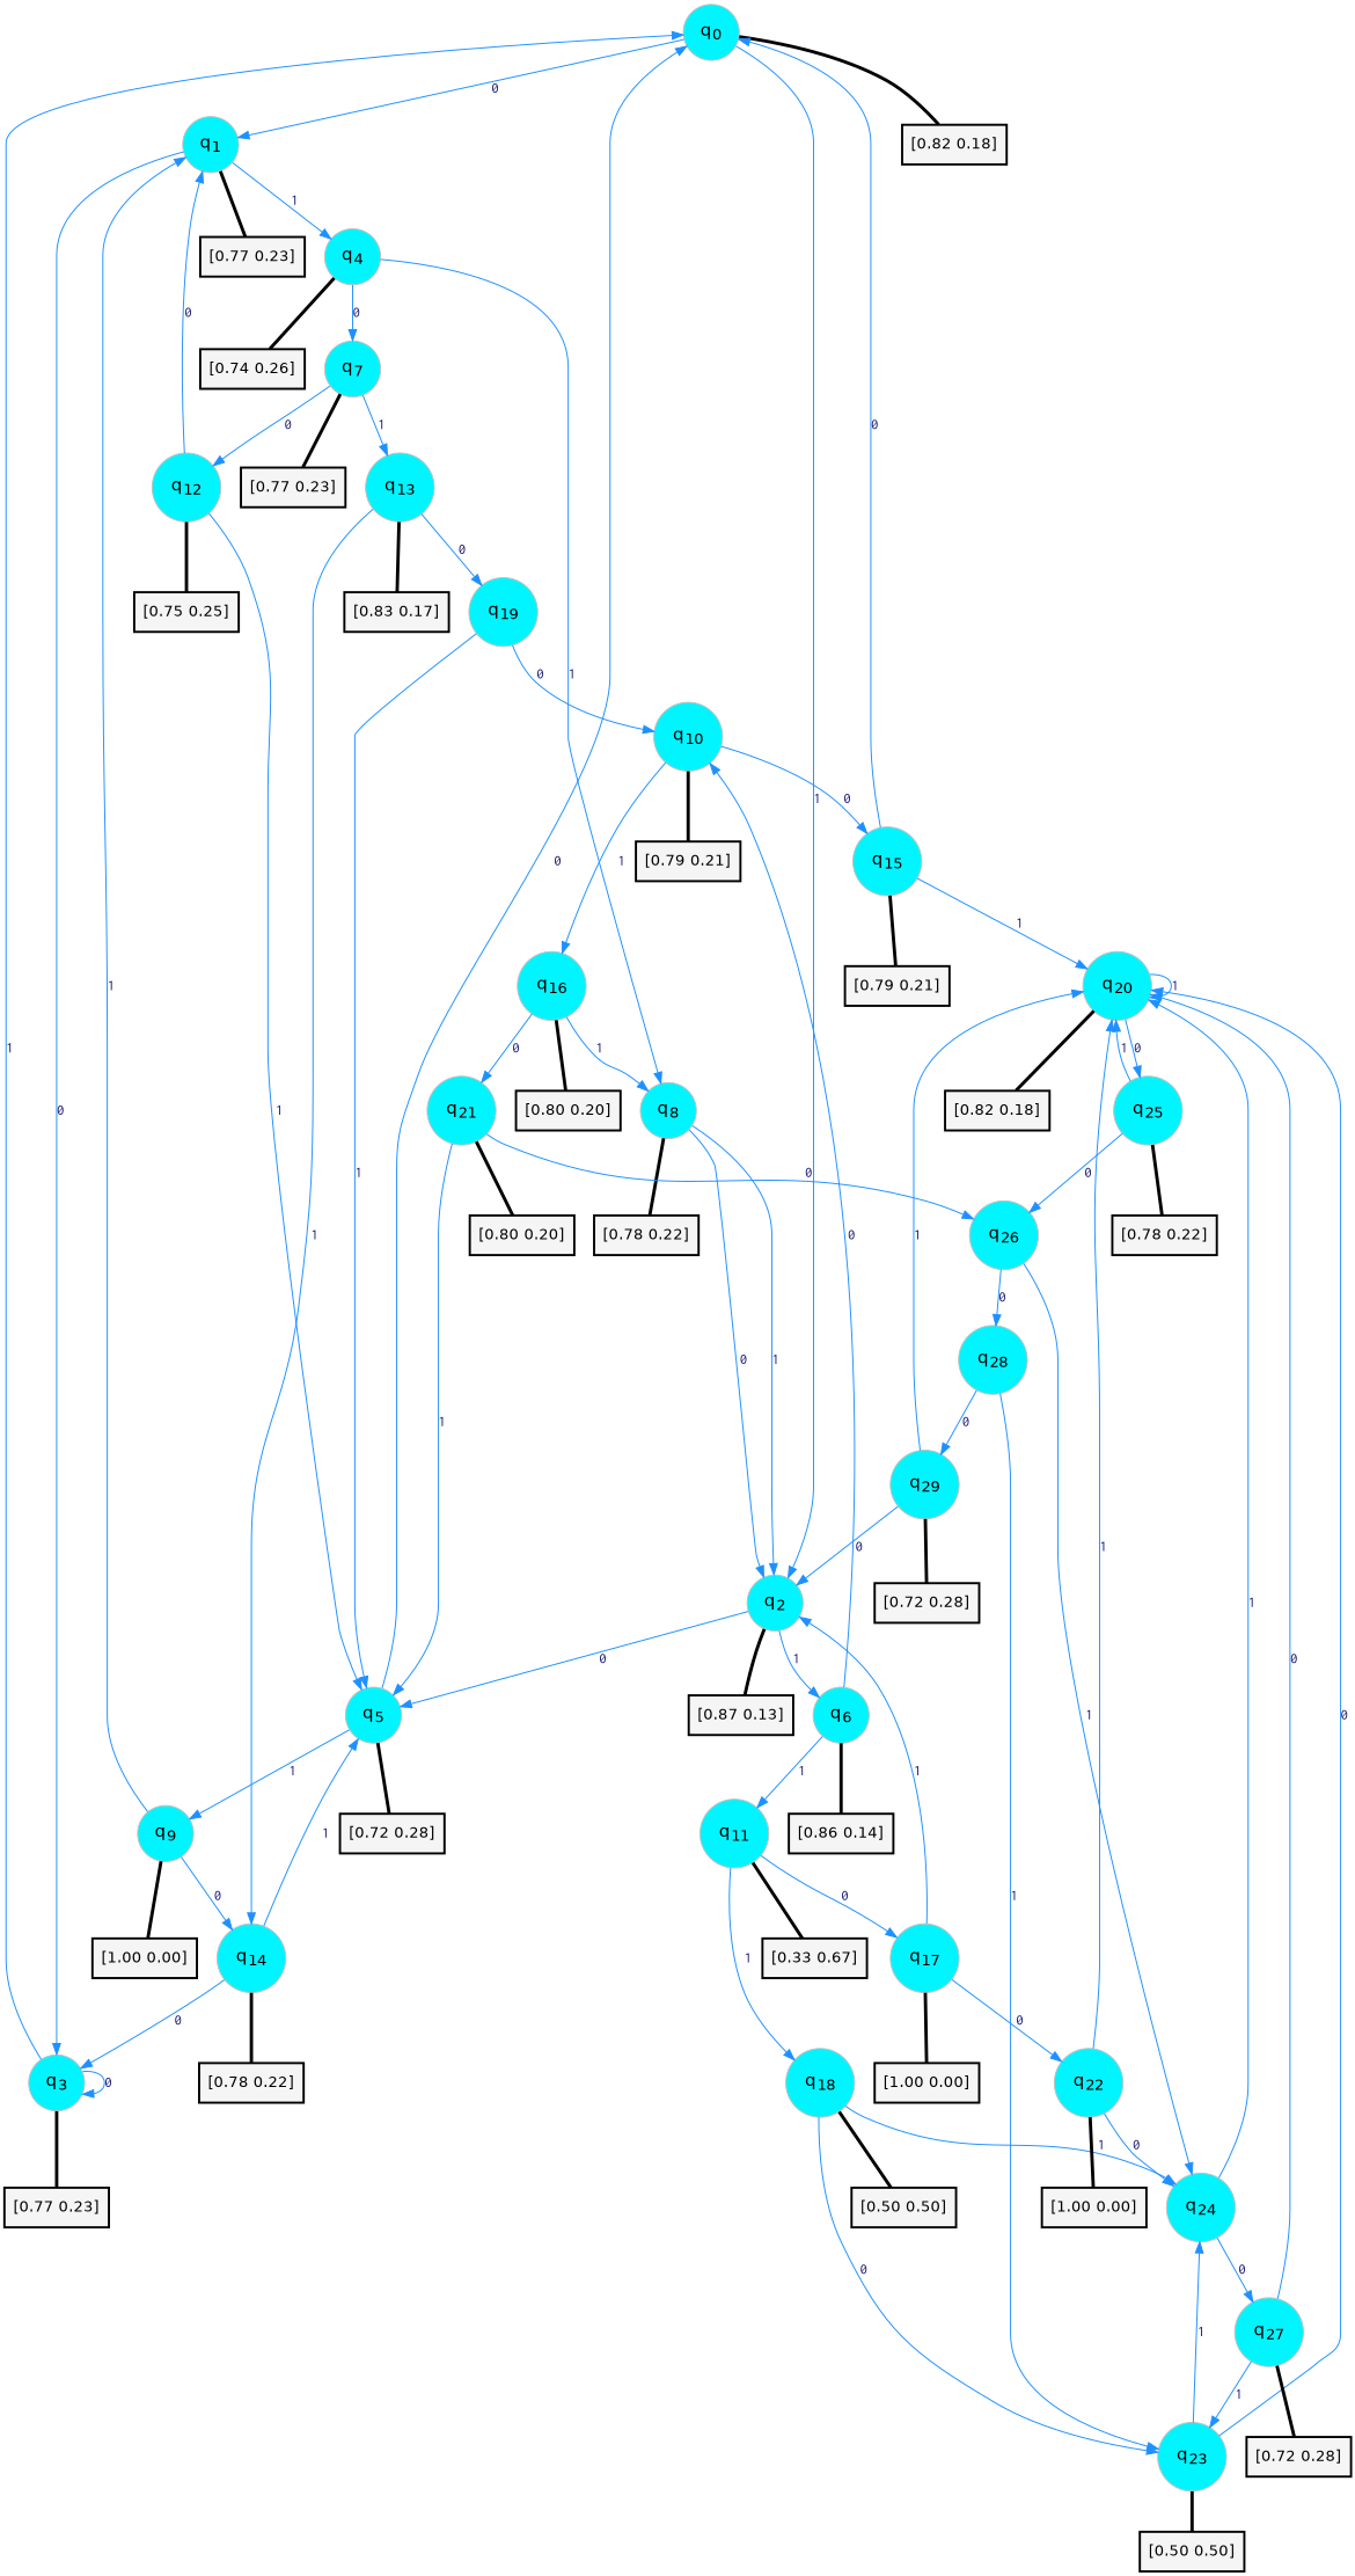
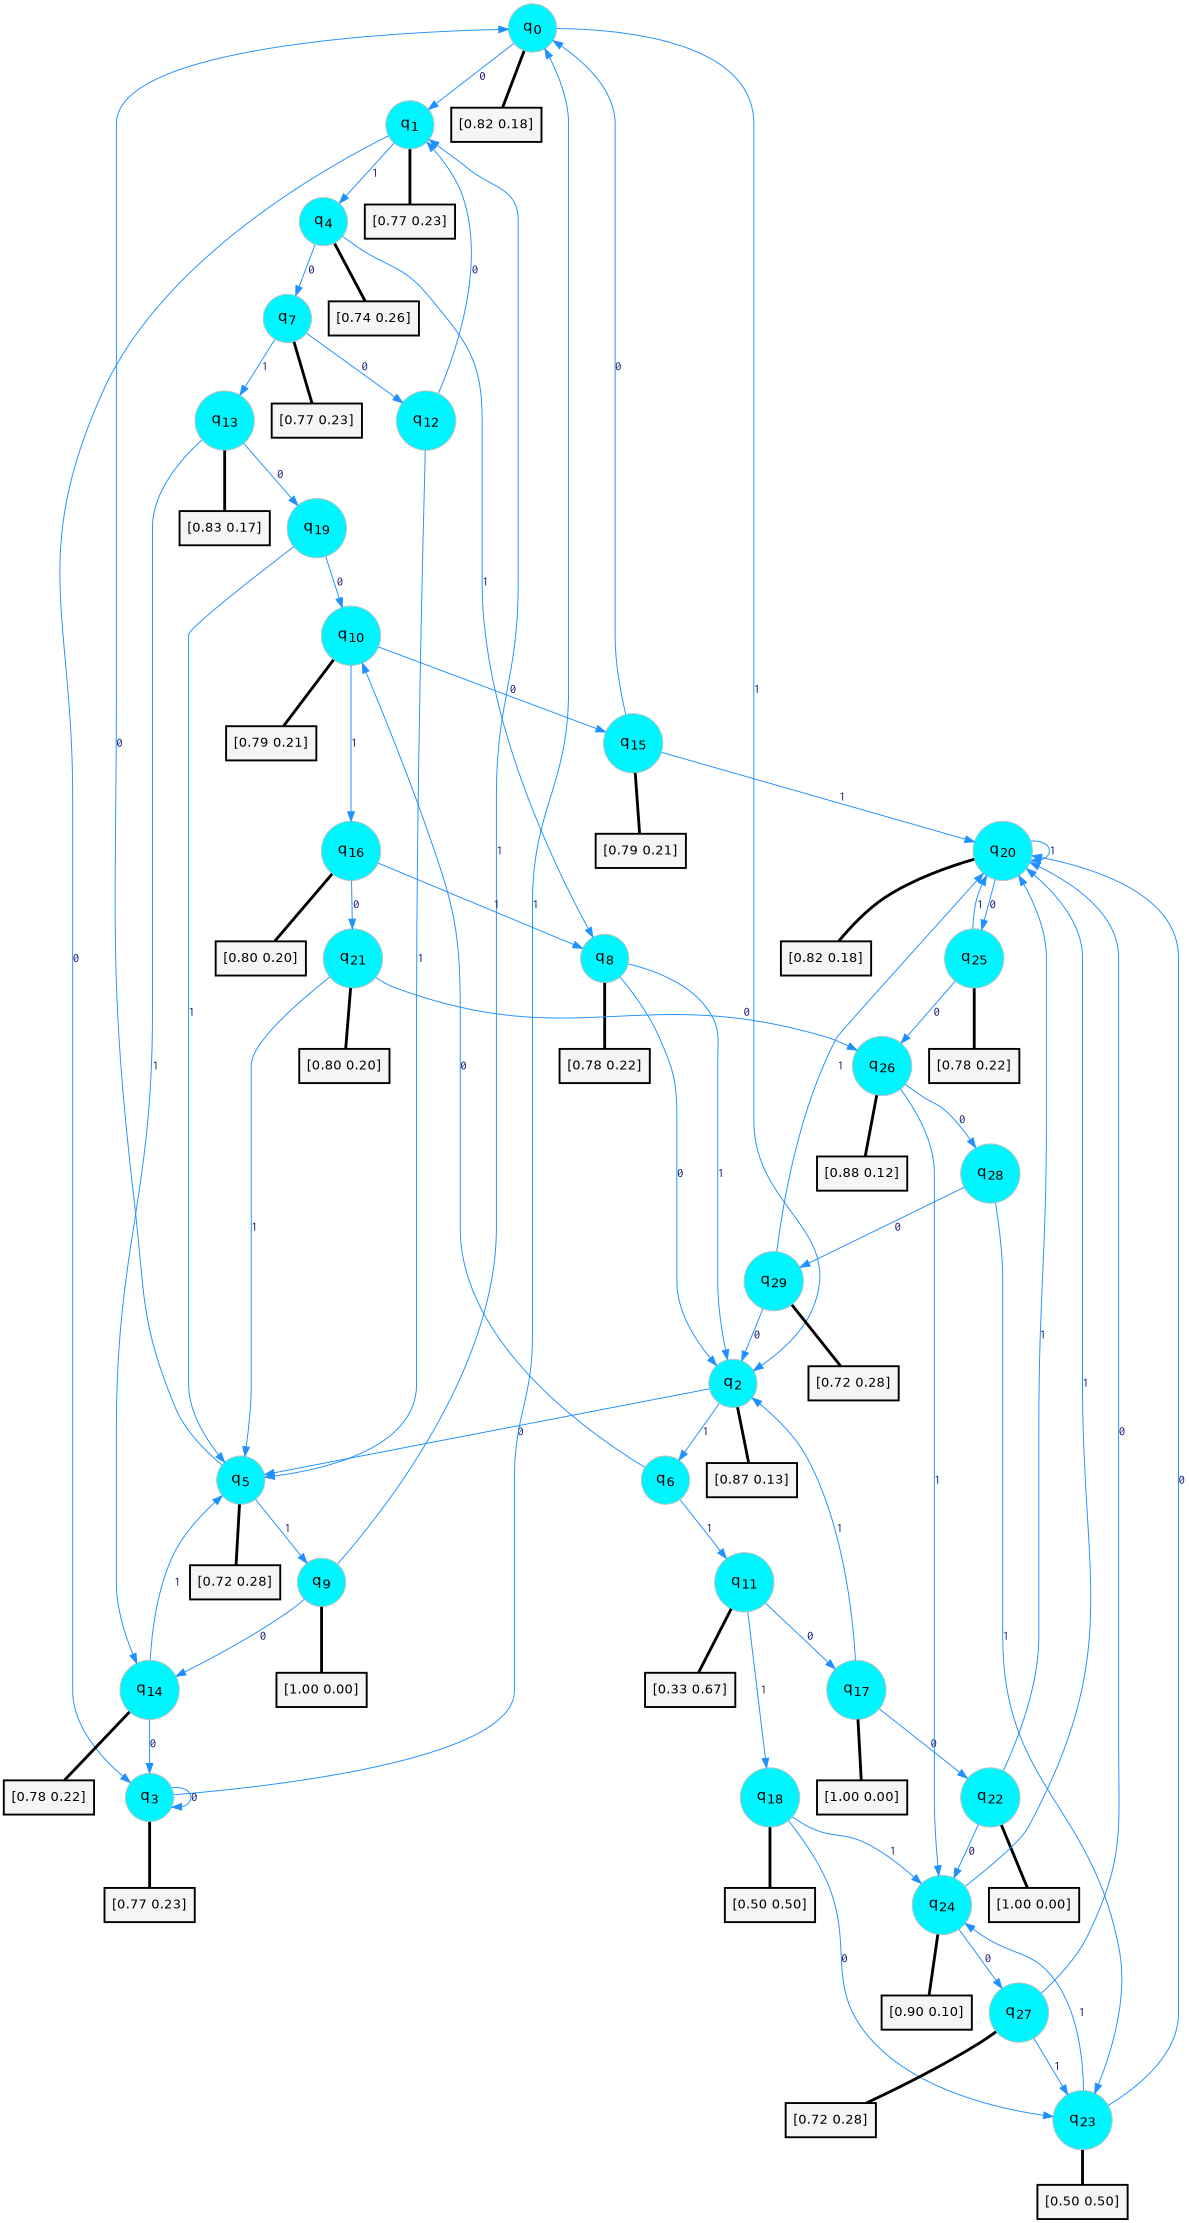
  digraph {
    rankdir=TD
    node [color=gray fillcolor=turquoise1 fontcolor=black fontname=Helvetica fontsize=16 fontweight=bold shape=circle style=filled]
    edge [arrowsize=1 color=dodgerblue1 fontcolor=midnightblue fontname=courier fontweight=bold penwidth=1 style=solid weight=20]
    n1 [label=<q<SUB>0</SUB>>]
    n2 [label=<q<SUB>1</SUB>>]
    n3 [label=<q<SUB>2</SUB>>]
    n4 [color=black fillcolor=whitesmoke fontsize=14 label="[0.82 0.18]" penwidth=2 shape=box]
    n5 [label=<q<SUB>3</SUB>>]
    n6 [label=<q<SUB>4</SUB>>]
    n7 [color=black fillcolor=whitesmoke fontsize=14 label="[0.77 0.23]" penwidth=2 shape=box]
    n8 [label=<q<SUB>5</SUB>>]
    n9 [label=<q<SUB>6</SUB>>]
    n10 [color=black fillcolor=whitesmoke fontsize=14 label="[0.87 0.13]" penwidth=2 shape=box]
    n11 [color=black fillcolor=whitesmoke fontsize=14 label="[0.77 0.23]" penwidth=2 shape=box]
    n12 [label=<q<SUB>7</SUB>>]
    n13 [label=<q<SUB>8</SUB>>]
    n14 [color=black fillcolor=whitesmoke fontsize=14 label="[0.74 0.26]" penwidth=2 shape=box]
    n15 [label=<q<SUB>9</SUB>>]
    n16 [color=black fillcolor=whitesmoke fontsize=14 label="[0.72 0.28]" penwidth=2 shape=box]
    n17 [label=<q<SUB>10</SUB>>]
    n18 [label=<q<SUB>11</SUB>>]
-   n19 [color=black fillcolor=whitesmoke fontsize=14 label="[0.86 0.14]" penwidth=2 shape=box]
    n20 [label=<q<SUB>12</SUB>>]
    n21 [label=<q<SUB>13</SUB>>]
    n22 [color=black fillcolor=whitesmoke fontsize=14 label="[0.77 0.23]" penwidth=2 shape=box]
    n23 [color=black fillcolor=whitesmoke fontsize=14 label="[0.78 0.22]" penwidth=2 shape=box]
    n24 [label=<q<SUB>14</SUB>>]
    n25 [color=black fillcolor=whitesmoke fontsize=14 label="[1.00 0.00]" penwidth=2 shape=box]
    n26 [label=<q<SUB>15</SUB>>]
    n27 [label=<q<SUB>16</SUB>>]
    n28 [color=black fillcolor=whitesmoke fontsize=14 label="[0.79 0.21]" penwidth=2 shape=box]
    n29 [label=<q<SUB>17</SUB>>]
    n30 [label=<q<SUB>18</SUB>>]
    n31 [color=black fillcolor=whitesmoke fontsize=14 label="[0.33 0.67]" penwidth=2 shape=box]
-   n32 [color=black fillcolor=whitesmoke fontsize=14 label="[0.75 0.25]" penwidth=2 shape=box]
    n33 [label=<q<SUB>19</SUB>>]
    n34 [color=black fillcolor=whitesmoke fontsize=14 label="[0.83 0.17]" penwidth=2 shape=box]
    n35 [color=black fillcolor=whitesmoke fontsize=14 label="[0.78 0.22]" penwidth=2 shape=box]
    n36 [label=<q<SUB>20</SUB>>]
    n37 [color=black fillcolor=whitesmoke fontsize=14 label="[0.79 0.21]" penwidth=2 shape=box]
    n38 [label=<q<SUB>21</SUB>>]
    n39 [color=black fillcolor=whitesmoke fontsize=14 label="[0.80 0.20]" penwidth=2 shape=box]
    n40 [label=<q<SUB>22</SUB>>]
    n41 [color=black fillcolor=whitesmoke fontsize=14 label="[1.00 0.00]" penwidth=2 shape=box]
    n42 [label=<q<SUB>23</SUB>>]
    n43 [label=<q<SUB>24</SUB>>]
    n44 [color=black fillcolor=whitesmoke fontsize=14 label="[0.50 0.50]" penwidth=2 shape=box]
    n45 [label=<q<SUB>25</SUB>>]
    n46 [color=black fillcolor=whitesmoke fontsize=14 label="[0.82 0.18]" penwidth=2 shape=box]
    n47 [label=<q<SUB>26</SUB>>]
    n48 [color=black fillcolor=whitesmoke fontsize=14 label="[0.80 0.20]" penwidth=2 shape=box]
    n49 [color=black fillcolor=whitesmoke fontsize=14 label="[1.00 0.00]" penwidth=2 shape=box]
    n50 [color=black fillcolor=whitesmoke fontsize=14 label="[0.50 0.50]" penwidth=2 shape=box]
    n51 [label=<q<SUB>27</SUB>>]
+   n52 [color=black fillcolor=whitesmoke fontsize=14 label="[0.90 0.10]" penwidth=2 shape=box]
    n53 [color=black fillcolor=whitesmoke fontsize=14 label="[0.78 0.22]" penwidth=2 shape=box]
    n54 [label=<q<SUB>28</SUB>>]
+   n55 [color=black fillcolor=whitesmoke fontsize=14 label="[0.88 0.12]" penwidth=2 shape=box]
    n56 [color=black fillcolor=whitesmoke fontsize=14 label="[0.72 0.28]" penwidth=2 shape=box]
    n57 [label=<q<SUB>29</SUB>>]
    n58 [color=black fillcolor=whitesmoke fontsize=14 label="[0.72 0.28]" penwidth=2 shape=box]
    n1 -> n2 [label=0]
    n1 -> n3 [label=1]
    n1 -> n4 [arrowhead=none color=black penwidth=3]
    n2 -> n5 [label=0]
    n2 -> n6 [label=1]
    n2 -> n7 [arrowhead=none color=black penwidth=3]
    n3 -> n8 [label=0]
    n3 -> n9 [label=1]
    n3 -> n10 [arrowhead=none color=black penwidth=3]
    n5 -> n1 [label=1]
    n5 -> n5 [label=0]
    n5 -> n11 [arrowhead=none color=black penwidth=3]
    n6 -> n12 [label=0]
    n6 -> n13 [label=1]
    n6 -> n14 [arrowhead=none color=black penwidth=3]
    n8 -> n1 [label=0]
    n8 -> n15 [label=1]
    n8 -> n16 [arrowhead=none color=black penwidth=3]
    n9 -> n17 [label=0]
    n9 -> n18 [label=1]
-   n9 -> n19 [arrowhead=none color=black penwidth=3]
    n12 -> n20 [label=0]
    n12 -> n21 [label=1]
    n12 -> n22 [arrowhead=none color=black penwidth=3]
    n13 -> n3 [label=0]
    n13 -> n3 [label=1]
    n13 -> n23 [arrowhead=none color=black penwidth=3]
    n15 -> n2 [label=1]
    n15 -> n24 [label=0]
    n15 -> n25 [arrowhead=none color=black penwidth=3]
    n17 -> n26 [label=0]
    n17 -> n27 [label=1]
    n17 -> n28 [arrowhead=none color=black penwidth=3]
    n18 -> n29 [label=0]
    n18 -> n30 [label=1]
    n18 -> n31 [arrowhead=none color=black penwidth=3]
    n20 -> n2 [label=0]
    n20 -> n8 [label=1]
-   n20 -> n32 [arrowhead=none color=black penwidth=3]
    n21 -> n24 [label=1]
    n21 -> n33 [label=0]
    n21 -> n34 [arrowhead=none color=black penwidth=3]
    n24 -> n5 [label=0]
    n24 -> n8 [label=1]
    n24 -> n35 [arrowhead=none color=black penwidth=3]
    n26 -> n1 [label=0]
    n26 -> n36 [label=1]
    n26 -> n37 [arrowhead=none color=black penwidth=3]
    n27 -> n13 [label=1]
    n27 -> n38 [label=0]
    n27 -> n39 [arrowhead=none color=black penwidth=3]
    n29 -> n3 [label=1]
    n29 -> n40 [label=0]
    n29 -> n41 [arrowhead=none color=black penwidth=3]
    n30 -> n42 [label=0]
    n30 -> n43 [label=1]
    n30 -> n44 [arrowhead=none color=black penwidth=3]
    n33 -> n8 [label=1]
    n33 -> n17 [label=0]
    n36 -> n36 [label=1]
    n36 -> n45 [label=0]
    n36 -> n46 [arrowhead=none color=black penwidth=3]
    n38 -> n8 [label=1]
    n38 -> n47 [label=0]
    n38 -> n48 [arrowhead=none color=black penwidth=3]
    n40 -> n36 [label=1]
    n40 -> n43 [label=0]
    n40 -> n49 [arrowhead=none color=black penwidth=3]
    n42 -> n36 [label=0]
    n42 -> n43 [label=1]
    n42 -> n50 [arrowhead=none color=black penwidth=3]
    n43 -> n36 [label=1]
    n43 -> n51 [label=0]
+   n43 -> n52 [arrowhead=none color=black penwidth=3]
    n45 -> n36 [label=1]
    n45 -> n47 [label=0]
    n45 -> n53 [arrowhead=none color=black penwidth=3]
    n47 -> n43 [label=1]
    n47 -> n54 [label=0]
+   n47 -> n55 [arrowhead=none color=black penwidth=3]
    n51 -> n36 [label=0]
    n51 -> n42 [label=1]
    n51 -> n56 [arrowhead=none color=black penwidth=3]
    n54 -> n42 [label=1]
    n54 -> n57 [label=0]
    n57 -> n3 [label=0]
    n57 -> n36 [label=1]
    n57 -> n58 [arrowhead=none color=black penwidth=3]
  }
